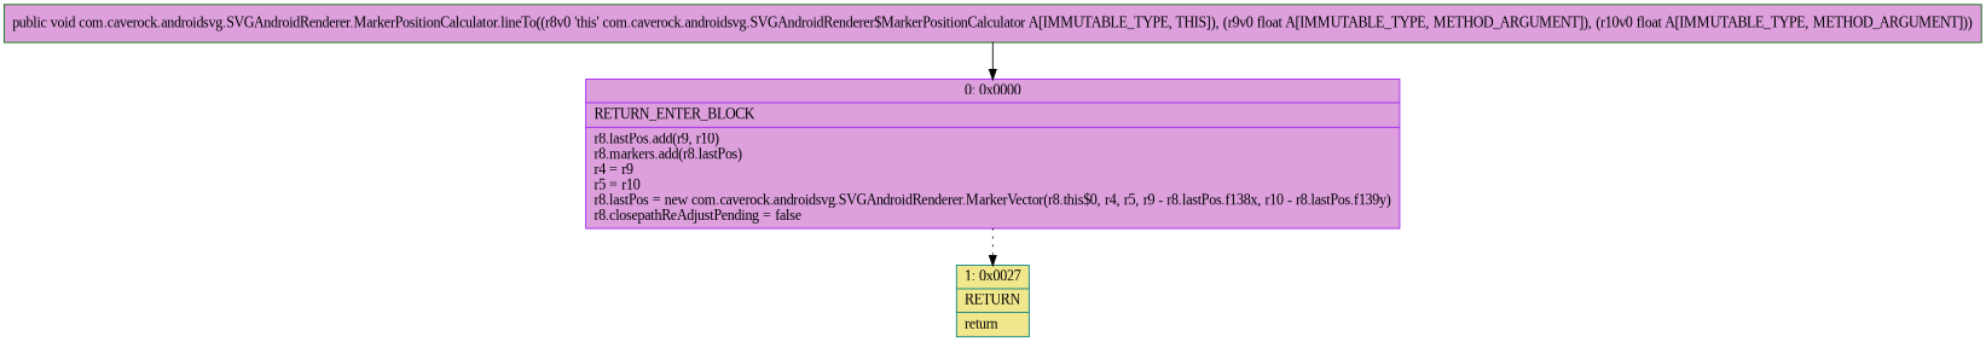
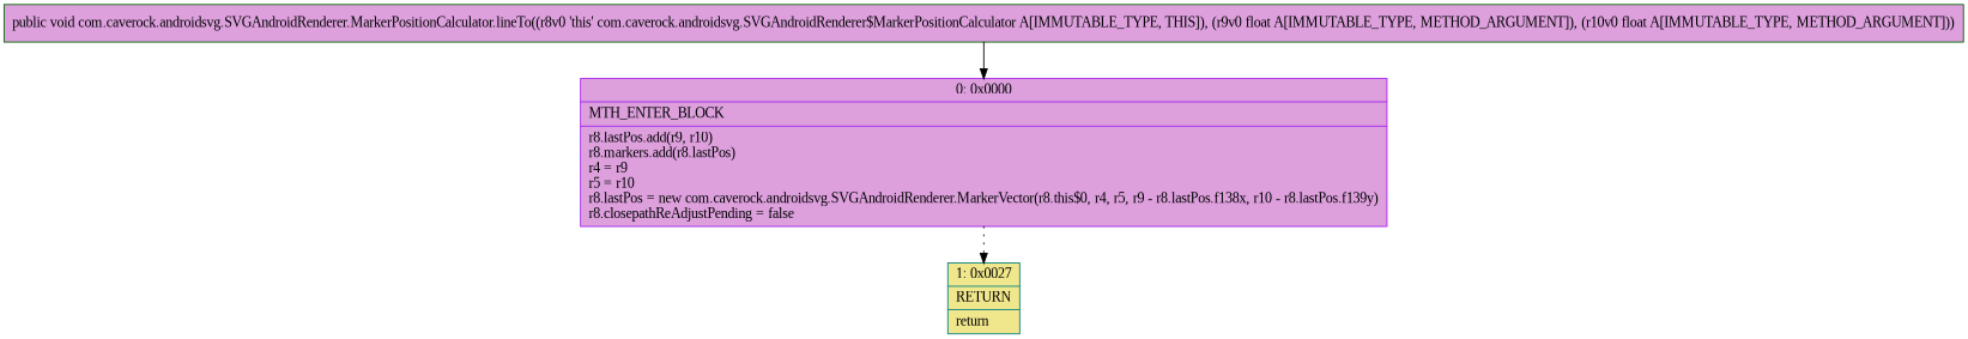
  digraph {
    fontname="Liberation Serif"
    node [shape=record style=filled fillcolor=plum fontname="Liberation Serif"]
    edge [fontname="Liberation Serif"]
-   n1 [label="{0\:\ 0x0000|RETURN_ENTER_BLOCK\l|r8.lastPos.add(r9, r10)\lr8.markers.add(r8.lastPos)\lr4 = r9\lr5 = r10\lr8.lastPos = new com.caverock.androidsvg.SVGAndroidRenderer.MarkerVector(r8.this$0, r4, r5, r9 \- r8.lastPos.f138x, r10 \- r8.lastPos.f139y)\lr8.closepathReAdjustPending = false\l}" color=purple]
+   n1 [label="{0\:\ 0x0000|MTH_ENTER_BLOCK\l|r8.lastPos.add(r9, r10)\lr8.markers.add(r8.lastPos)\lr4 = r9\lr5 = r10\lr8.lastPos = new com.caverock.androidsvg.SVGAndroidRenderer.MarkerVector(r8.this$0, r4, r5, r9 \- r8.lastPos.f138x, r10 \- r8.lastPos.f139y)\lr8.closepathReAdjustPending = false\l}" color=purple]
    n2 [label="{1\:\ 0x0027|RETURN\l|return\l}" fillcolor=khaki color=teal]
    n3 [label="{public void com.caverock.androidsvg.SVGAndroidRenderer.MarkerPositionCalculator.lineTo((r8v0 'this' com.caverock.androidsvg.SVGAndroidRenderer$MarkerPositionCalculator A[IMMUTABLE_TYPE, THIS]), (r9v0 float A[IMMUTABLE_TYPE, METHOD_ARGUMENT]), (r10v0 float A[IMMUTABLE_TYPE, METHOD_ARGUMENT])) }" color=darkgreen]
    n1 -> n2 [style=dotted]
    n3 -> n1 [style=solid]
  }
